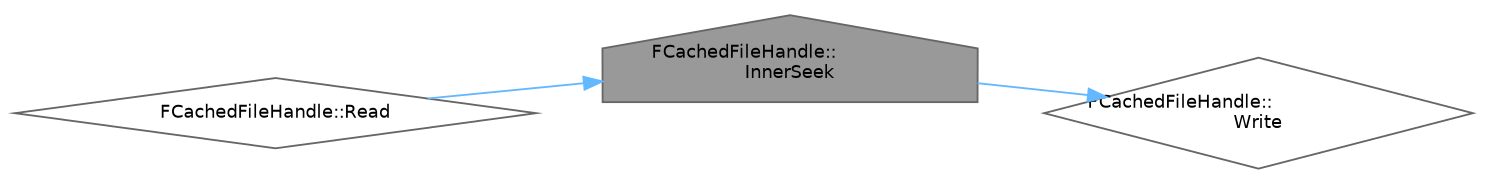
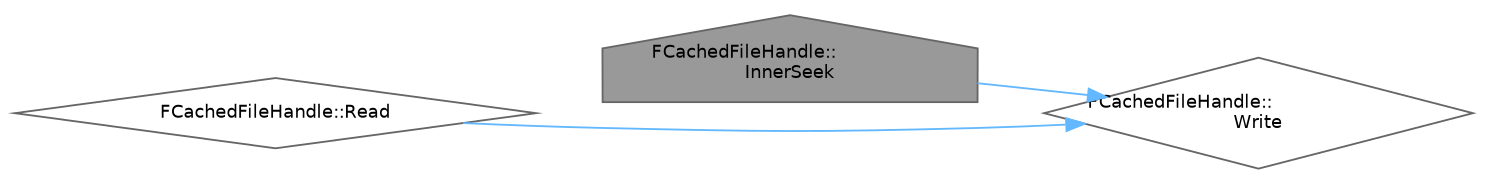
  digraph {
    rankdir=RL
    node [color=grey40 fillcolor=white fontname=Helvetica fontsize=10 shape=diamond style=filled]
    edge [color=steelblue1 dir=back fontname=Helvetica fontsize=10 labelfontname=Helvetica labelfontsize=10 style=solid]
    n1 [color=gray40 fillcolor=grey60 fontcolor=black height=0.2 label="FCachedFileHandle::\lInnerSeek" shape=house width=0.4]
    n2 [height=0.2 label="FCachedFileHandle::Read" width=0.4]
    n3 [height=0.2 label="FCachedFileHandle::\lWrite" width=0.4]
-   n1 -> n2
+   n3 -> n2
    n3 -> n1
  }
